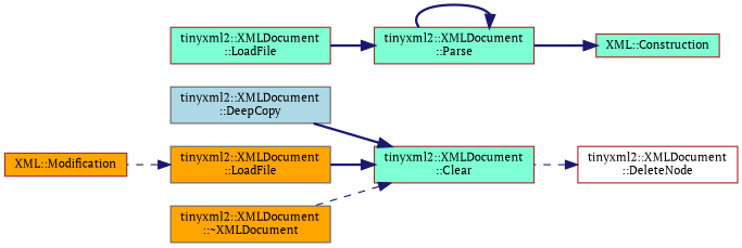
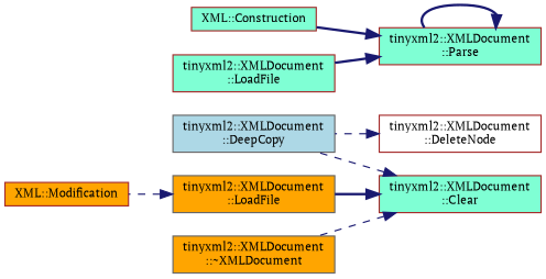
  digraph {
    fontname="PT Serif"
    rankdir=RL
    node [color=brown fillcolor=aquamarine fontname="PT Serif" fontsize=10 shape=record style=filled]
    edge [color=midnightblue dir=back fontname="PT Serif" fontsize=10 labelfontname=Helvetica labelfontsize=10 style=bold]
    n1 [fillcolor=white fontcolor=black height=0.2 label="tinyxml2::XMLDocument\l::DeleteNode" width=0.4]
    n2 [height=0.2 label="tinyxml2::XMLDocument\l::Clear" width=0.4]
    n3 [color=gray40 fillcolor=lightblue height=0.2 label="tinyxml2::XMLDocument\l::DeepCopy" width=0.4]
    n4 [color=gray40 fillcolor=orange height=0.2 label="tinyxml2::XMLDocument\l::LoadFile" width=0.4]
    n5 [color=gray40 fillcolor=orange height=0.2 label="tinyxml2::XMLDocument\l::~XMLDocument" width=0.4]
    n6 [fillcolor=orange height=0.2 label="XML::Modification" width=0.4]
    n7 [height=0.2 label="tinyxml2::XMLDocument\l::Parse" width=0.4]
    n8 [height=0.2 label="XML::Construction" width=0.4]
    n9 [height=0.2 label="tinyxml2::XMLDocument\l::LoadFile" width=0.4]
-   n1 -> n2 [style=dashed]
-   n2 -> n3
+   n1 -> n3 [style=dashed]
+   n2 -> n3 [style=dashed]
    n2 -> n4
    n2 -> n5 [style=dashed]
    n4 -> n6 [style=dashed]
    n7 -> n7
-   n8 -> n7
+   n7 -> n8
    n7 -> n9
  }
